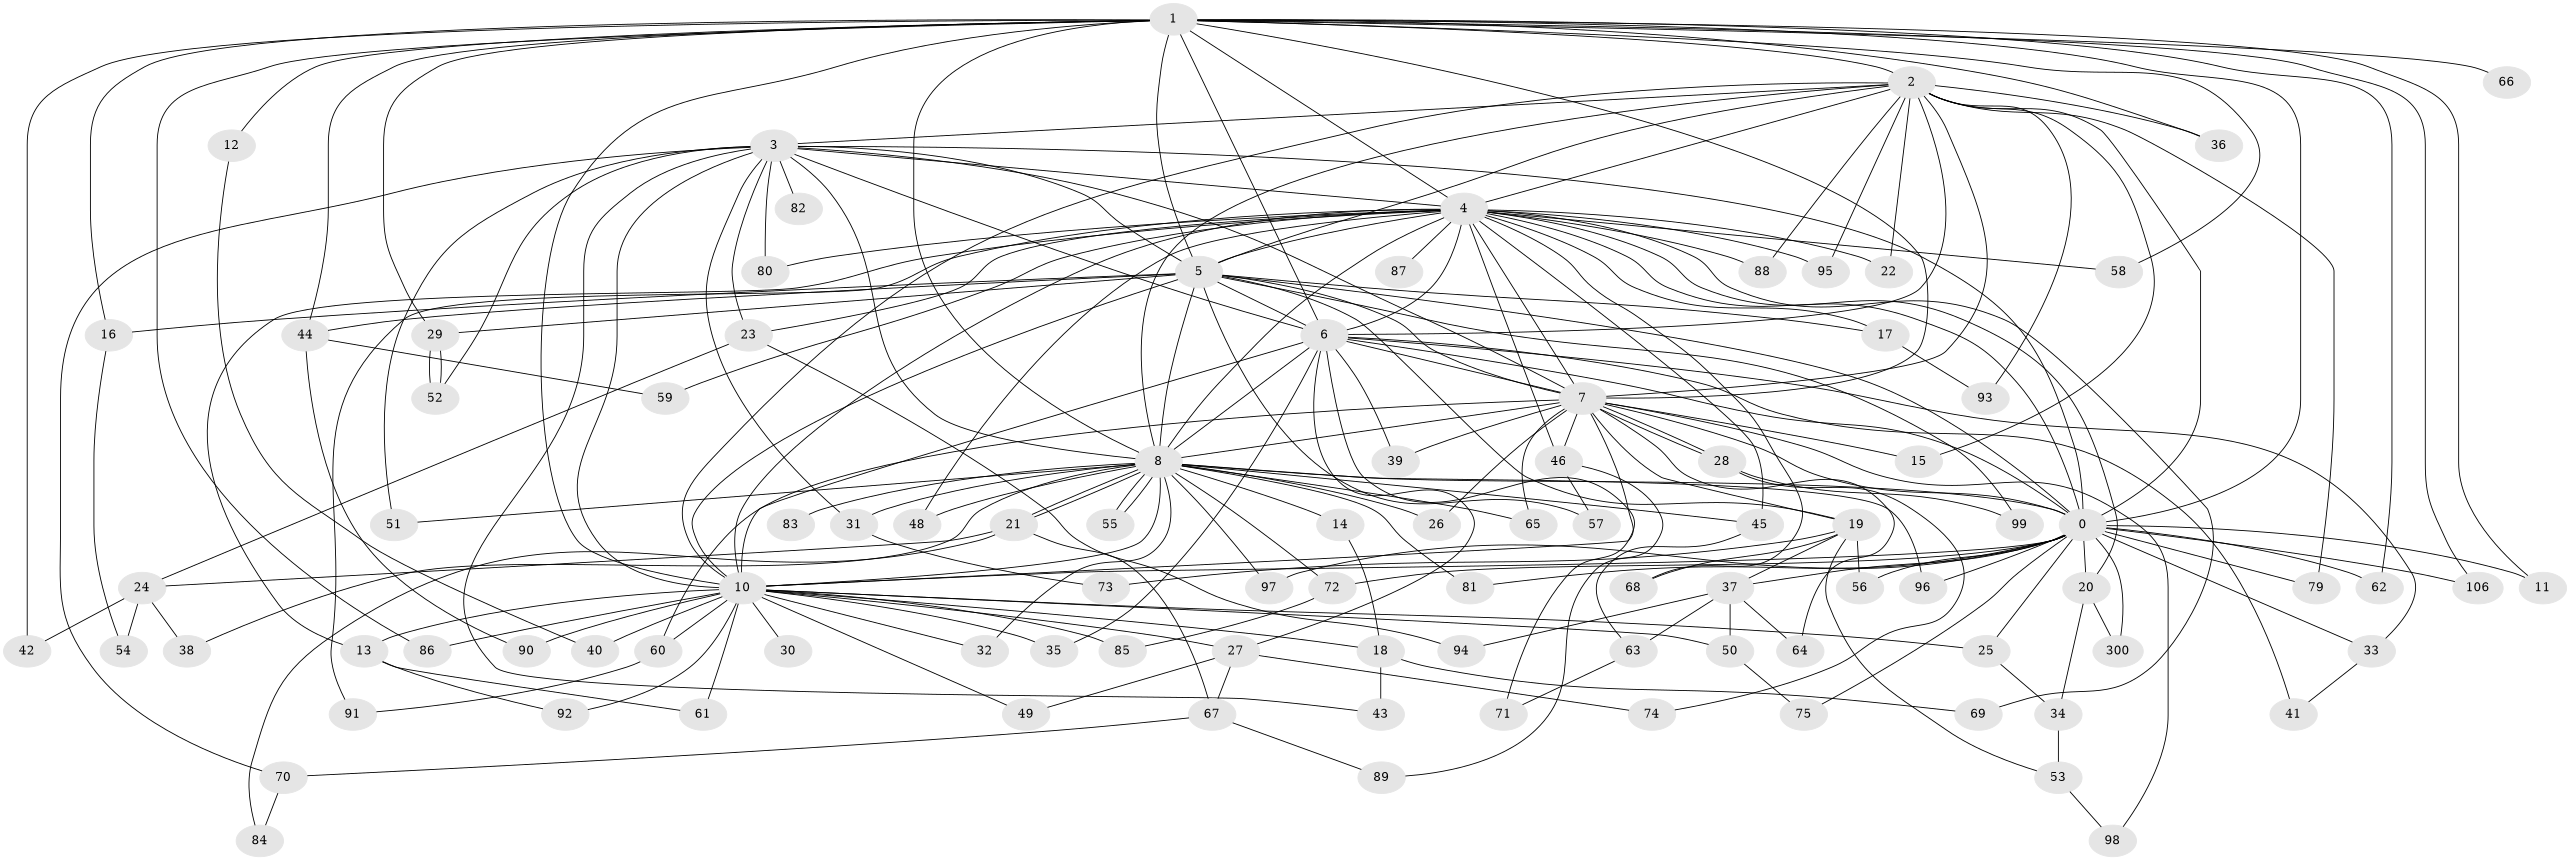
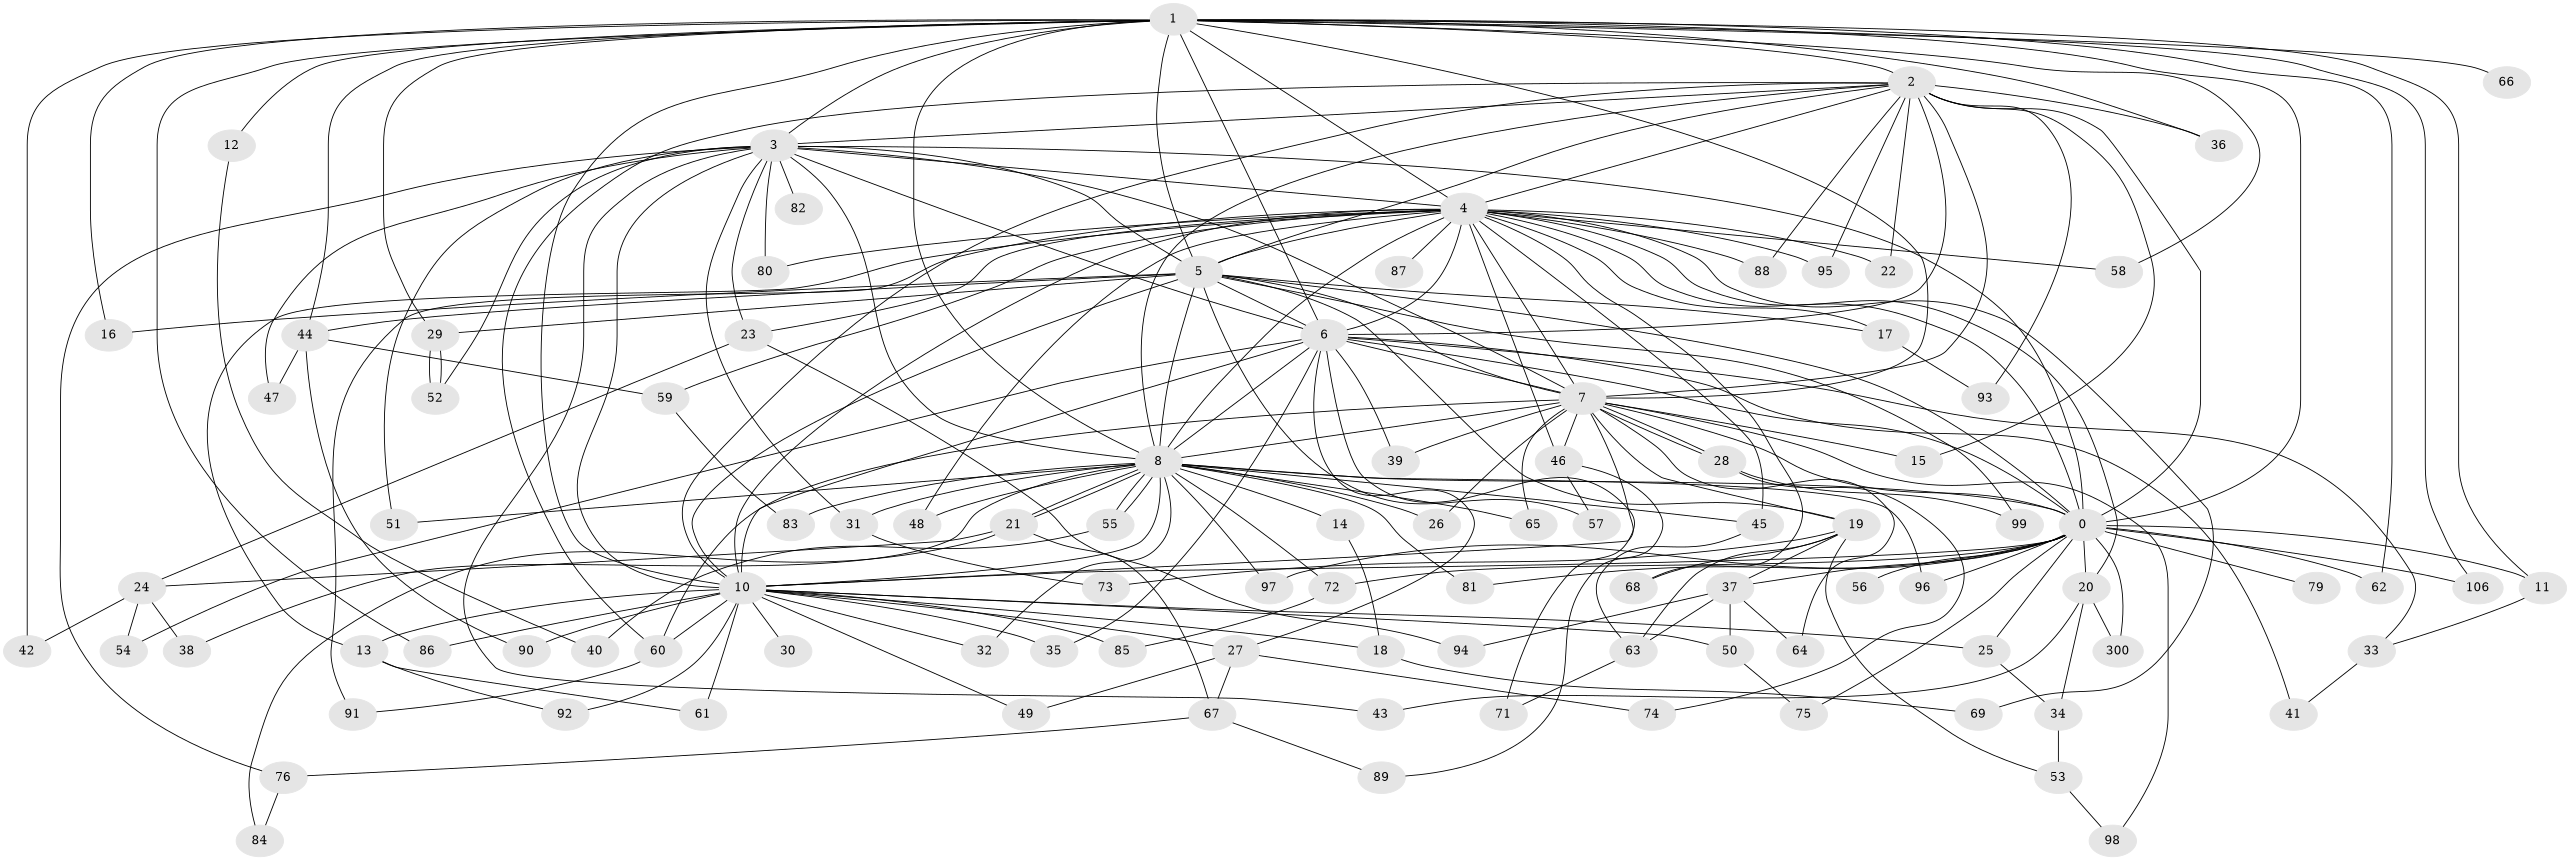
  graph {
    node [color=gray90 style=filled]
    1
    2
    3
    4
    5
    6
    7
    8
    n9 [label=0]
    10
    11
    12
    16
    29
    36
    42
    44
    58
    62
    66
    86
    n22 [label=106]
    15
    22
    79
    88
    93
    95
    23
    31
    43
+   47
    51
-   70
+   70 [label=76]
    80
    82
    52
    13
    17
    20
    45
    46
    48
    59
    68
    69
    87
    91
    19
    57
    99
    27
    33
    35
    39
    41
    54
    71
    26
    28
    60
    64
    65
    98
    14
    21
    32
    38
    55
    72
    81
    83
    96
    97
    25
    37
    56
    75
    n79 [label=300]
    18
    30
    40
    49
    50
    61
    85
    90
    92
    24
    94
    73
    84
    34
    63
    89
    53
    67
    74
    1 -- 2
+   1 -- 3
    1 -- 4
    1 -- 5
    1 -- 6
    1 -- 7
    1 -- 8
    1 -- n9
    1 -- 10
    1 -- 11
    1 -- 12
    1 -- 16
    1 -- 29
    1 -- 36
    1 -- 42
    1 -- 44
    1 -- 58
    1 -- 62
    1 -- 66
    1 -- 86
    1 -- n22
    2 -- 3
    2 -- 4
    2 -- 5
    2 -- 6
    2 -- 7
    2 -- 8
    2 -- n9
    2 -- 10
    2 -- 36
    2 -- 15
    2 -- 22
-   2 -- 79
+   2 -- 60
    2 -- 88
    2 -- 93
    2 -- 95
    3 -- 4
    3 -- 5
    3 -- 6
    3 -- 7
    3 -- 8
    3 -- n9
    3 -- 10
    3 -- 23
    3 -- 31
    3 -- 43
+   3 -- 47
    3 -- 51
    3 -- 70
    3 -- 80
    3 -- 82
    3 -- 52
    4 -- 5
    4 -- 6
    4 -- 7
    4 -- 8
    4 -- n9
    4 -- 10
    4 -- 58
    4 -- 22
    4 -- 88
    4 -- 95
    4 -- 23
    4 -- 80
    4 -- 13
    4 -- 17
    4 -- 20
    4 -- 45
    4 -- 46
    4 -- 48
    4 -- 59
    4 -- 68
    4 -- 69
    4 -- 87
    4 -- 91
    5 -- 6
    5 -- 7
    5 -- 8
    5 -- n9
    5 -- 10
    5 -- 16
    5 -- 29
    5 -- 44
    5 -- 17
    5 -- 19
    5 -- 57
    5 -- 99
    6 -- 7
    6 -- 8
    6 -- n9
    6 -- 10
    6 -- 27
    6 -- 33
    6 -- 35
    6 -- 39
    6 -- 41
-   16 -- 54
+   6 -- 54
    6 -- 71
    7 -- 8
    7 -- n9
    7 -- 10
    7 -- 15
    7 -- 46
    7 -- 19
    7 -- 39
    7 -- 26
    7 -- 28
    7 -- 28
    7 -- 60
    7 -- 64
    7 -- 65
    7 -- 98
    8 -- n9
    8 -- 10
    8 -- 31
    8 -- 51
    8 -- 45
    8 -- 48
    8 -- 26
    8 -- 65
    8 -- 14
    8 -- 21
    8 -- 21
    8 -- 32
    8 -- 38
    8 -- 55
    8 -- 55
    8 -- 72
    8 -- 81
    8 -- 83
    8 -- 96
    8 -- 97
    n9 -- 10
    n9 -- 11
    n9 -- 62
    n9 -- n22
    n9 -- 79
    n9 -- 20
-   n9 -- 33
+   11 -- 33
    n9 -- 72
    n9 -- 81
    n9 -- 96
    n9 -- 97
    n9 -- 25
    n9 -- 37
    n9 -- 56
    n9 -- 75
    n9 -- n79
    10 -- 86
    10 -- 13
    10 -- 27
    10 -- 35
    10 -- 60
    10 -- 32
    10 -- 25
    10 -- 18
    10 -- 30
-   10 -- 40
+   55 -- 40
    10 -- 49
    10 -- 50
    10 -- 61
    10 -- 85
    10 -- 90
    10 -- 92
    12 -- 40
    29 -- 52
    29 -- 52
+   44 -- 47
    44 -- 59
    44 -- 90
    23 -- 24
    23 -- 94
    31 -- 73
    70 -- 84
    13 -- 61
    13 -- 92
    17 -- 93
    20 -- n79
    20 -- 34
    45 -- 63
    46 -- 57
    46 -- 89
+   59 -- 83
    19 -- 68
    19 -- 37
-   19 -- 56
+   19 -- 63
    19 -- 73
    19 -- 53
    27 -- 49
    27 -- 67
    27 -- 74
    33 -- 41
    28 -- 99
    28 -- 74
    60 -- 91
    14 -- 18
    21 -- 24
    21 -- 84
    21 -- 67
    72 -- 85
    25 -- 34
    37 -- 64
    37 -- 50
    37 -- 94
    37 -- 63
-   18 -- 43
+   20 -- 43
    18 -- 69
    50 -- 75
    24 -- 42
    24 -- 54
    24 -- 38
    34 -- 53
    63 -- 71
    53 -- 98
    67 -- 70
    67 -- 89
  }
